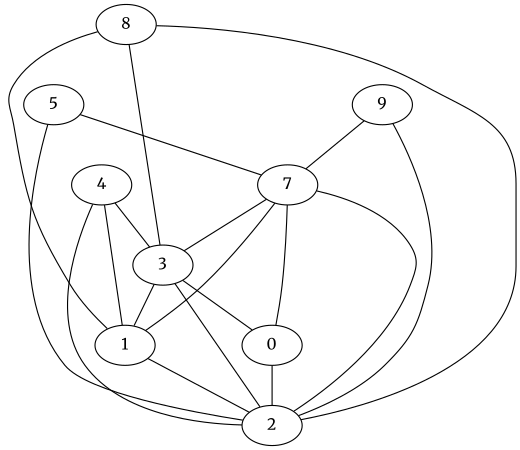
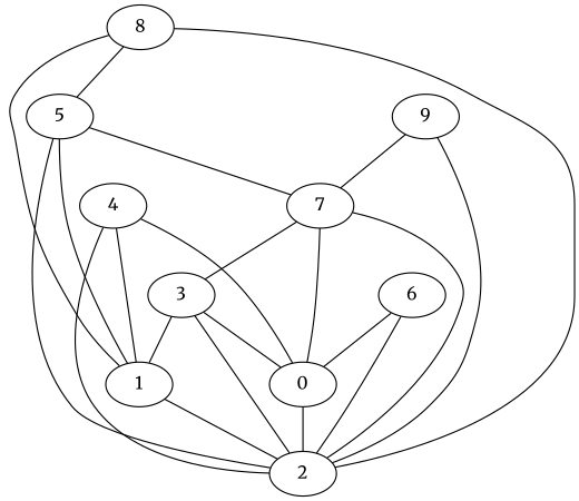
  graph {
    fontname=Merriweather
    node [fontname=Merriweather]
    edge [fontname=Merriweather]
    n1 [label=0]
    n2 [label=2]
    n3 [label=1]
    n4 [label=3]
    n5 [label=4]
    n6 [label=5]
    n7 [label=7]
+   n8 [label=6]
    n9 [label=8]
    n10 [label=9]
    n1 -- n2
    n3 -- n2
    n4 -- n1
    n4 -- n2
    n4 -- n3
    n5 -- n2
    n5 -- n3
-   n5 -- n4
+   n5 -- n1
    n6 -- n2
-   n7 -- n3
+   n6 -- n3
    n6 -- n7
    n7 -- n1
    n7 -- n2
    n7 -- n4
+   n8 -- n1
+   n8 -- n2
    n9 -- n2
    n9 -- n3
-   n9 -- n4
+   n9 -- n6
    n10 -- n2
    n10 -- n7
  }
